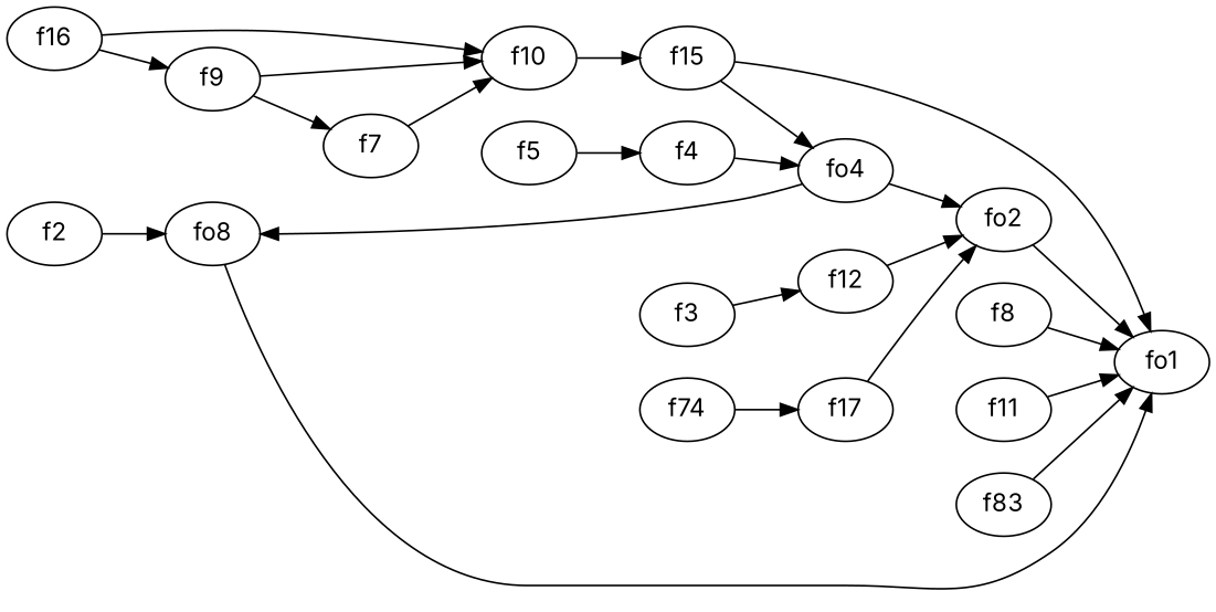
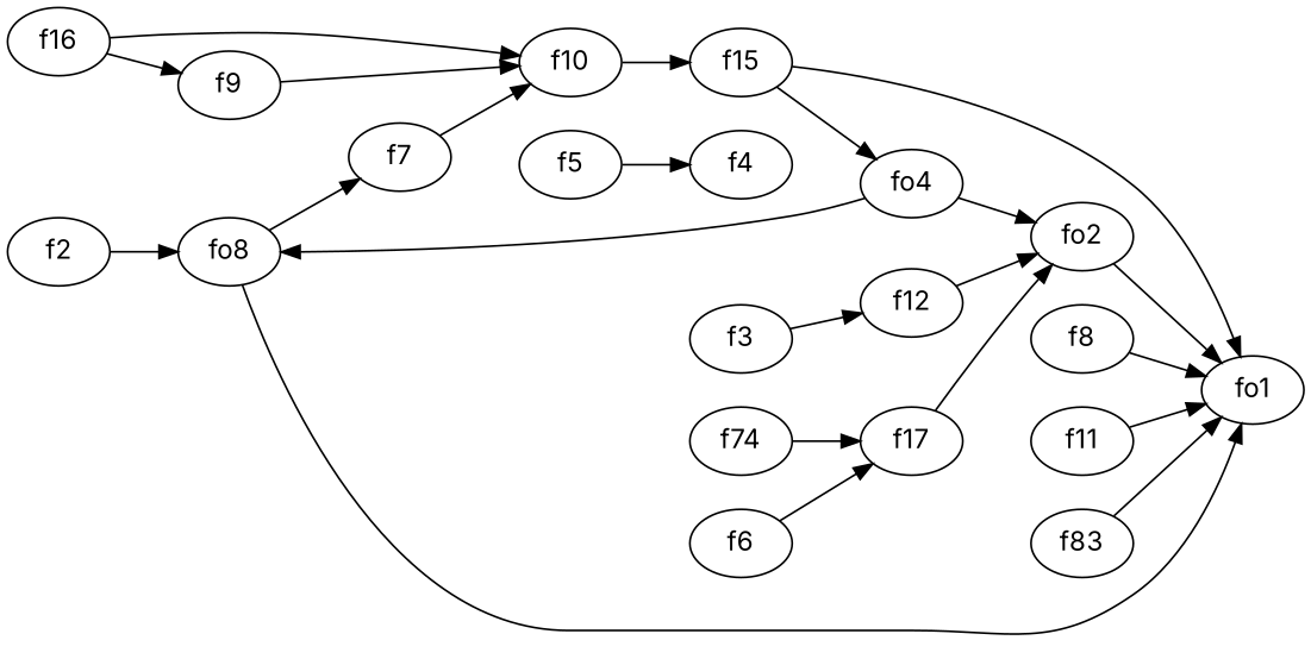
  strict digraph {
    fontname=Inter
    rankdir=LR
    node [fontname=Inter]
    edge [fontname=Inter weight=2]
    n1 [label=fo8]
    f2
    fo1
    f7
    f3
    f12
    fo2
    f4
    fo4
    f5
+   f6
    f17
    f10
    f15
    f8
    f9
    f11
    n18 [label=f83]
    n19 [label=f74]
    f16
    n1 -> fo1
-   f9 -> f7
+   n1 -> f7
    f2 -> n1
    f7 -> f10
    f3 -> f12
    f12 -> fo2
    fo2 -> fo1
-   f4 -> fo4
    fo4 -> n1
    fo4 -> fo2
    f5 -> f4
+   f6 -> f17
    f17 -> fo2
    f10 -> f15
    f15 -> fo1
    f15 -> fo4
    f8 -> fo1
    f9 -> f10
    f11 -> fo1
    n18 -> fo1
    n19 -> f17
    f16 -> f10
    f16 -> f9
  }
